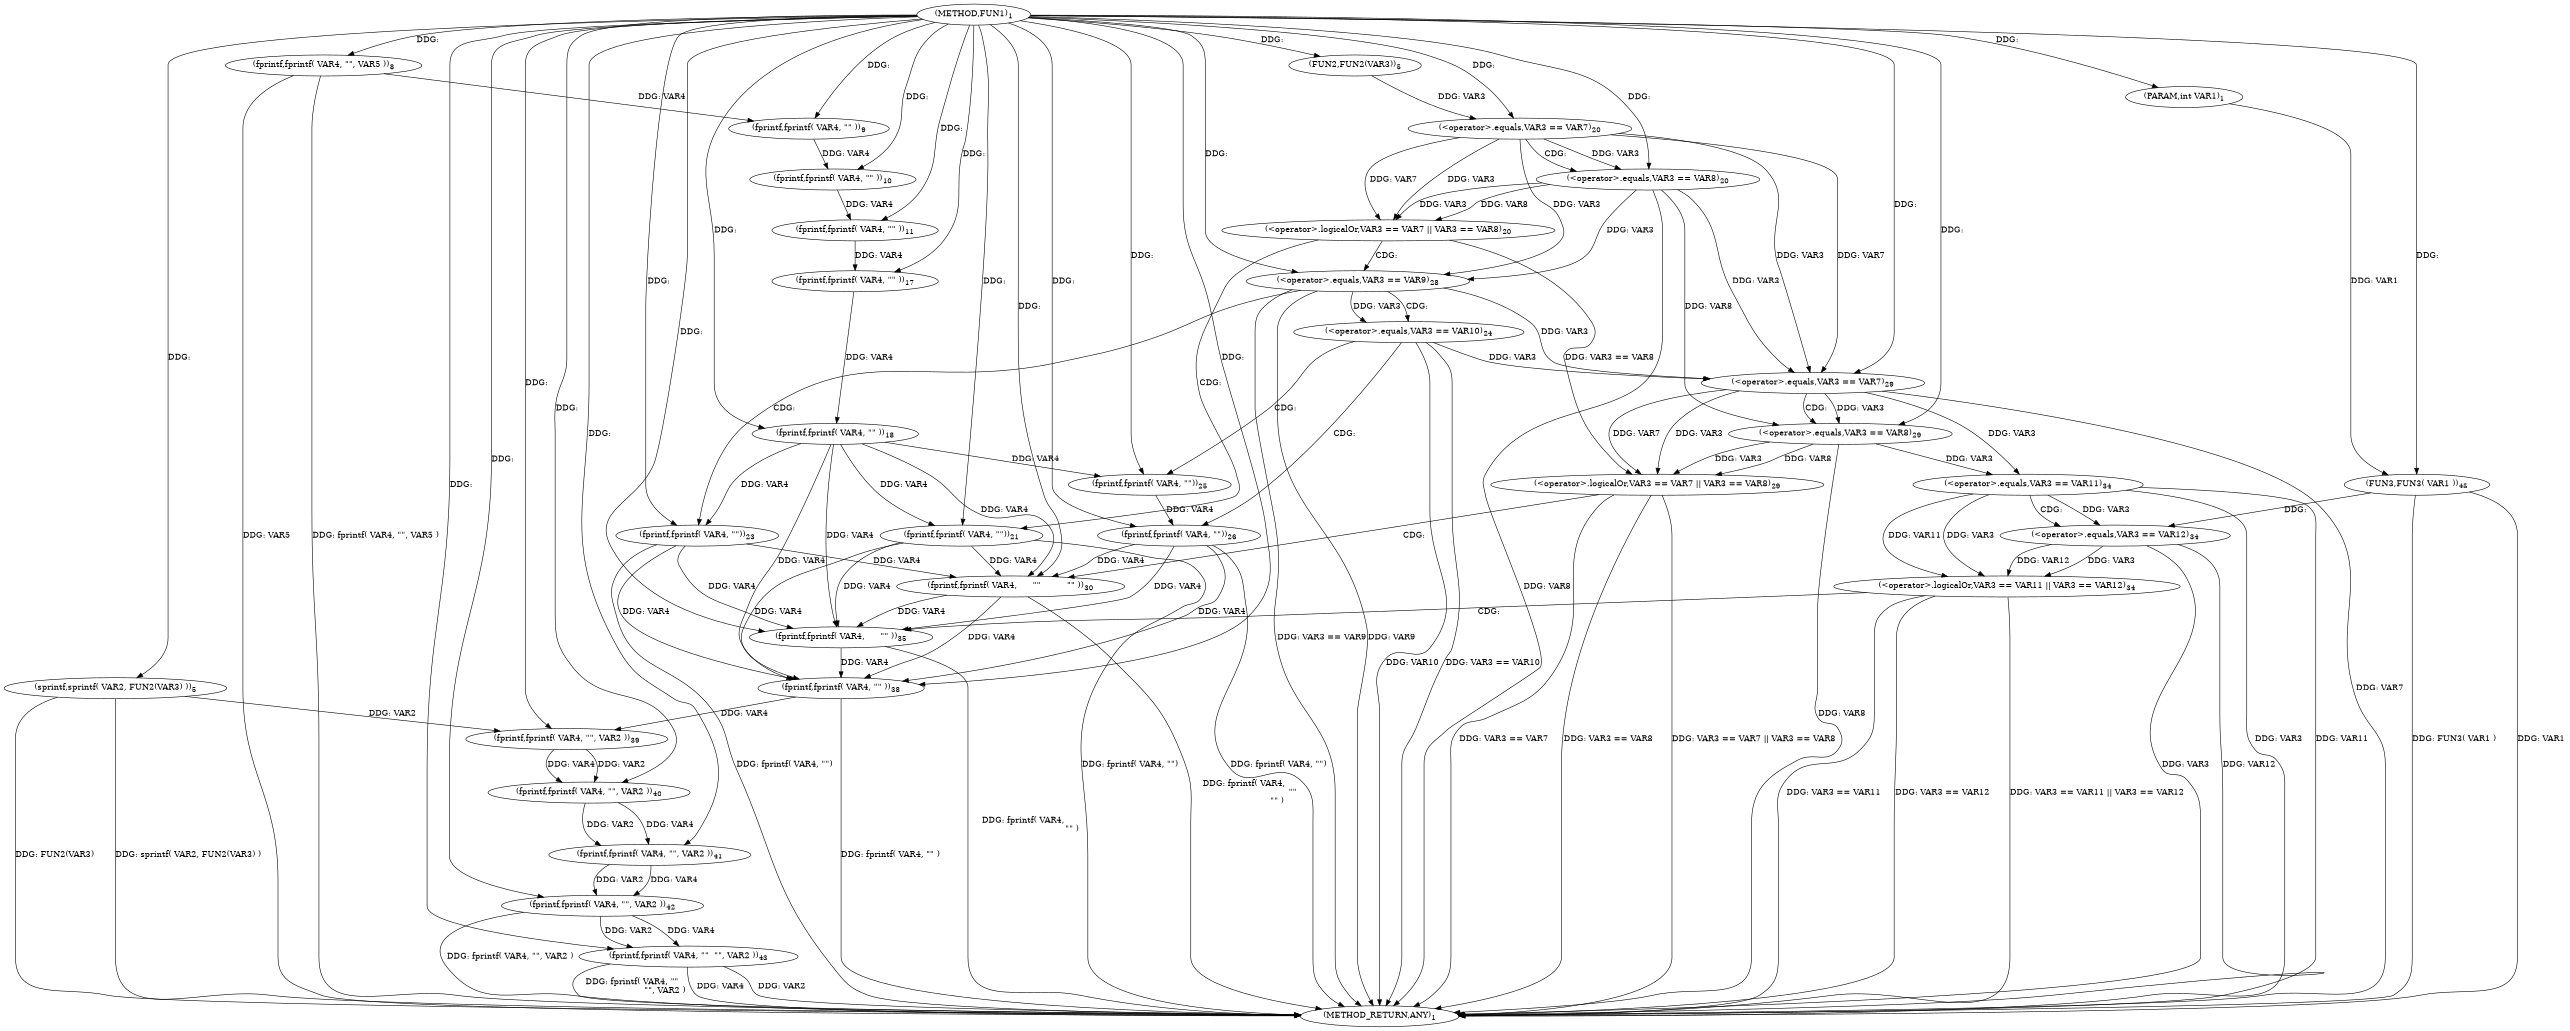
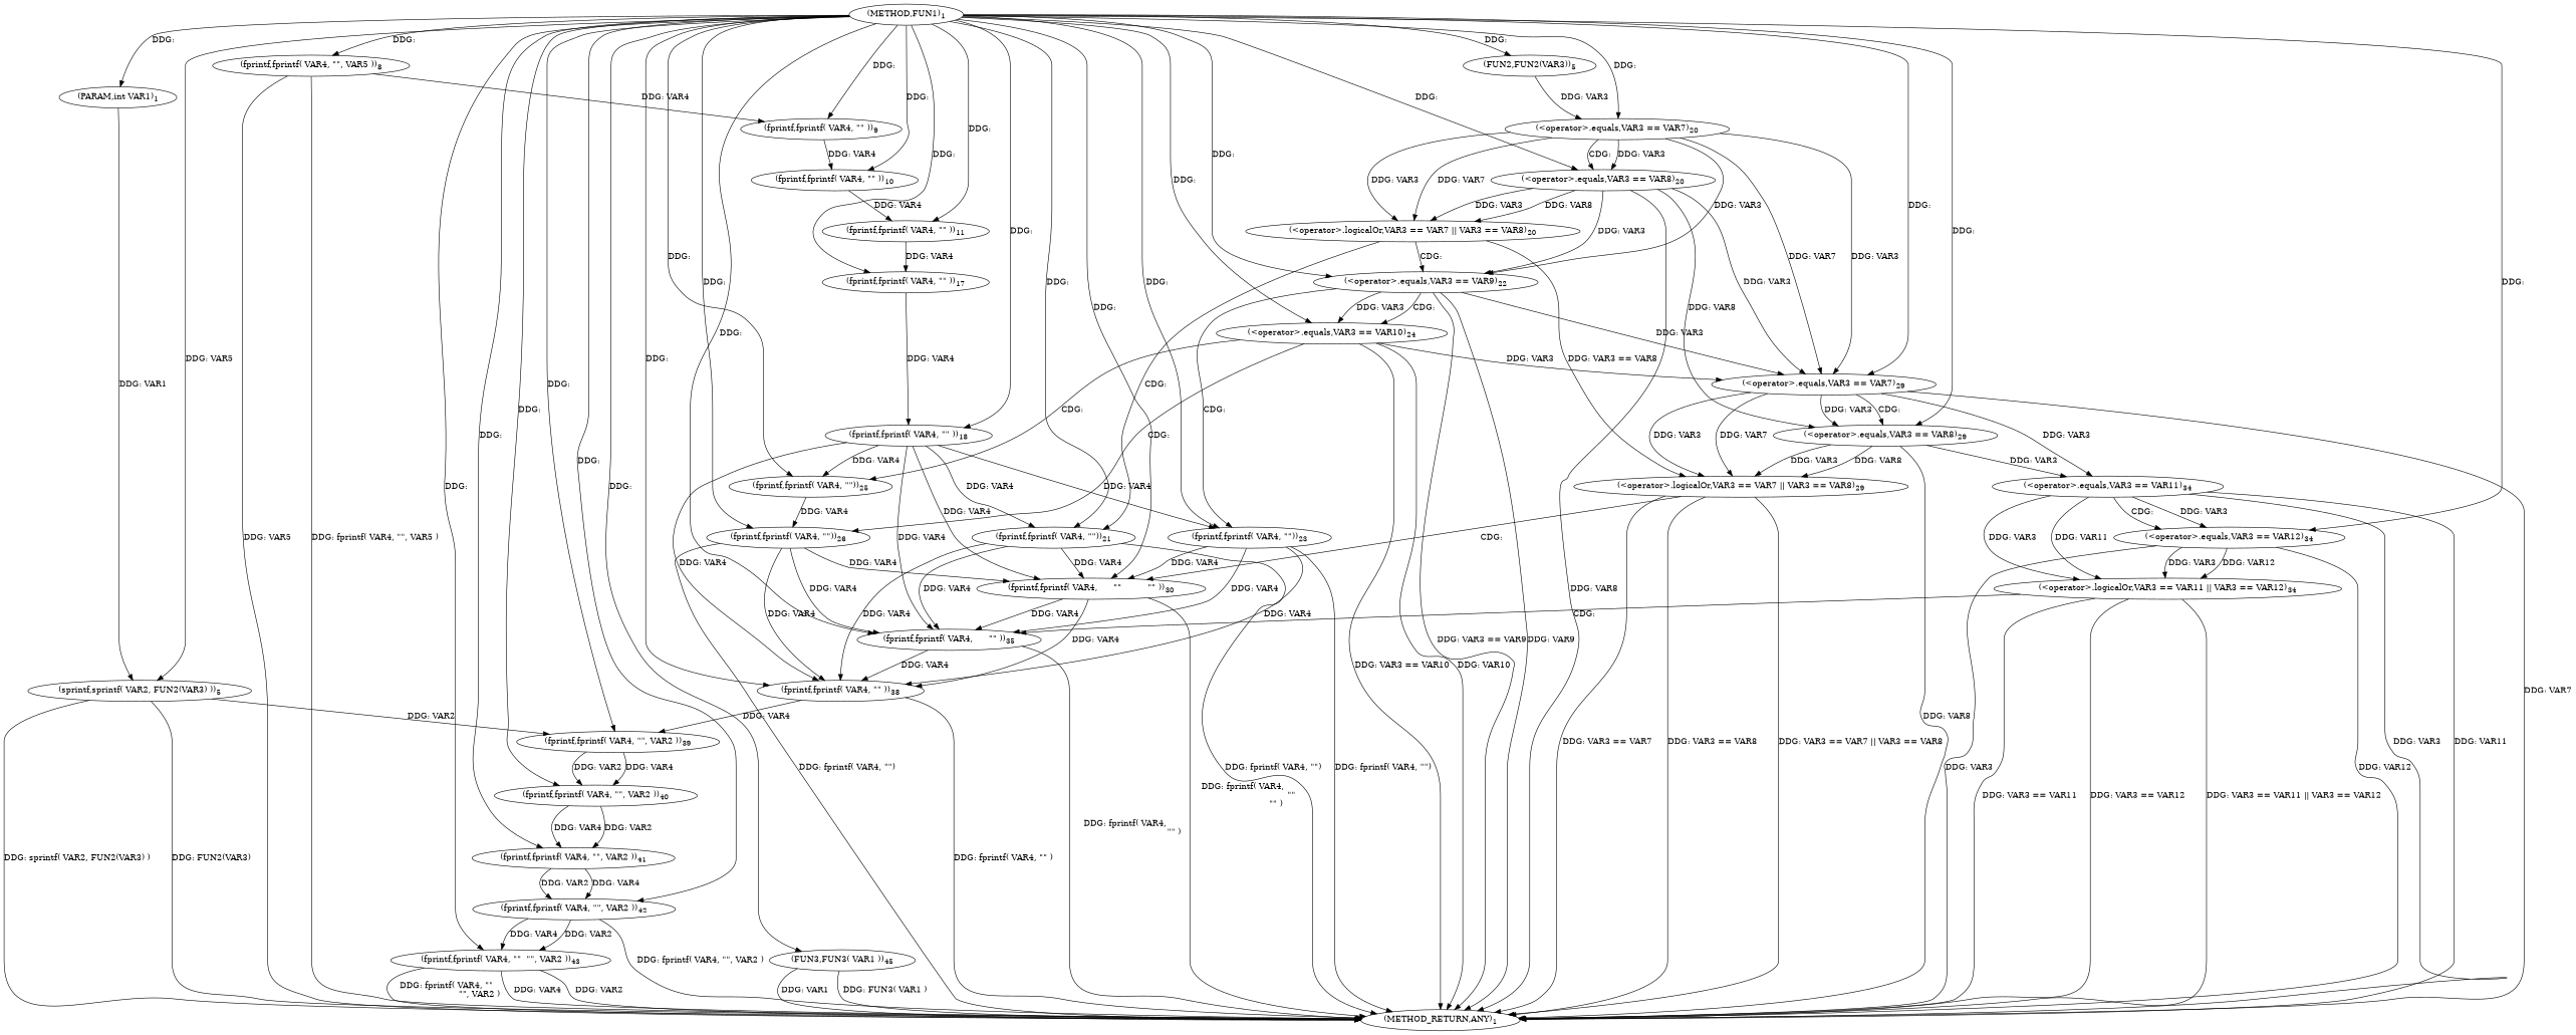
  digraph {
    n1 [label=<(METHOD,FUN1)<SUB>1</SUB>>]
    n2 [label=<(PARAM,int VAR1)<SUB>1</SUB>>]
    n3 [label=<(sprintf,sprintf( VAR2, FUN2(VAR3) ))<SUB>5</SUB>>]
    n4 [label=<(fprintf,fprintf( VAR4, &quot;&quot;, VAR5 ))<SUB>8</SUB>>]
    n5 [label=<(fprintf,fprintf( VAR4, &quot;&quot; ))<SUB>9</SUB>>]
    n6 [label=<(fprintf,fprintf( VAR4, &quot;&quot; ))<SUB>10</SUB>>]
    n7 [label=<(fprintf,fprintf( VAR4, &quot;&quot; ))<SUB>11</SUB>>]
    n8 [label=<(fprintf,fprintf( VAR4, &quot;&quot; ))<SUB>17</SUB>>]
    n9 [label=<(fprintf,fprintf( VAR4, &quot;&quot; ))<SUB>18</SUB>>]
    n10 [label=<(fprintf,fprintf( VAR4, &quot;&quot; ))<SUB>38</SUB>>]
    n11 [label=<(fprintf,fprintf( VAR4, &quot;&quot;, VAR2 ))<SUB>39</SUB>>]
    n12 [label=<(fprintf,fprintf( VAR4, &quot;&quot;, VAR2 ))<SUB>40</SUB>>]
    n13 [label=<(fprintf,fprintf( VAR4, &quot;&quot;, VAR2 ))<SUB>41</SUB>>]
    n14 [label=<(fprintf,fprintf( VAR4, &quot;&quot;, VAR2 ))<SUB>42</SUB>>]
    n15 [label=<(fprintf,fprintf( VAR4, &quot;&quot; 			 &quot;&quot;, VAR2 ))<SUB>43</SUB>>]
    n16 [label=<(FUN3,FUN3( VAR1 ))<SUB>45</SUB>>]
    n17 [label=<(FUN2,FUN2(VAR3))<SUB>5</SUB>>]
    n18 [label=<(fprintf,fprintf( VAR4, &quot;&quot;))<SUB>21</SUB>>]
    n19 [label=<(fprintf,fprintf( VAR4, 				     &quot;&quot; 		         &quot;&quot; ))<SUB>30</SUB>>]
    n20 [label=<(fprintf,fprintf( VAR4, 				     &quot;&quot; ))<SUB>35</SUB>>]
    n21 [label=<(&lt;operator&gt;.equals,VAR3 == VAR7)<SUB>20</SUB>>]
    n22 [label=<(&lt;operator&gt;.equals,VAR3 == VAR8)<SUB>20</SUB>>]
    n23 [label=<(&lt;operator&gt;.equals,VAR3 == VAR7)<SUB>29</SUB>>]
    n24 [label=<(&lt;operator&gt;.equals,VAR3 == VAR8)<SUB>29</SUB>>]
    n25 [label=<(&lt;operator&gt;.equals,VAR3 == VAR12)<SUB>34</SUB>>]
-   n26 [label=<(&lt;operator&gt;.equals,VAR3 == VAR9)<SUB>28</SUB>>]
+   n26 [label=<(&lt;operator&gt;.equals,VAR3 == VAR9)<SUB>22</SUB>>]
    n27 [label=<(fprintf,fprintf( VAR4, &quot;&quot;))<SUB>23</SUB>>]
    n28 [label=<(&lt;operator&gt;.equals,VAR3 == VAR10)<SUB>24</SUB>>]
    n29 [label=<(fprintf,fprintf( VAR4, &quot;&quot;))<SUB>25</SUB>>]
    n30 [label=<(fprintf,fprintf( VAR4, &quot;&quot;))<SUB>26</SUB>>]
    n31 [label=<(METHOD_RETURN,ANY)<SUB>1</SUB>>]
    n32 [label=<(&lt;operator&gt;.logicalOr,VAR3 == VAR7 || VAR3 == VAR8)<SUB>20</SUB>>]
    n33 [label=<(&lt;operator&gt;.equals,VAR3 == VAR11)<SUB>34</SUB>>]
    n34 [label=<(&lt;operator&gt;.logicalOr,VAR3 == VAR7 || VAR3 == VAR8)<SUB>29</SUB>>]
    n35 [label=<(&lt;operator&gt;.logicalOr,VAR3 == VAR11 || VAR3 == VAR12)<SUB>34</SUB>>]
    n1 -> n2 [label="DDG: "]
-   n1 -> n3 [label="DDG: "]
+   n1 -> n3 [label="DDG: VAR5"]
    n1 -> n4 [label="DDG: "]
    n1 -> n5 [label="DDG: "]
    n1 -> n6 [label="DDG: "]
    n1 -> n7 [label="DDG: "]
    n1 -> n8 [label="DDG: "]
    n1 -> n9 [label="DDG: "]
    n1 -> n10 [label="DDG: "]
    n1 -> n11 [label="DDG: "]
    n1 -> n12 [label="DDG: "]
    n1 -> n13 [label="DDG: "]
    n1 -> n14 [label="DDG: "]
    n1 -> n15 [label="DDG: "]
    n1 -> n16 [label="DDG: "]
    n1 -> n17 [label="DDG: "]
    n1 -> n18 [label="DDG: "]
    n1 -> n19 [label="DDG: "]
    n1 -> n20 [label="DDG: "]
    n1 -> n21 [label="DDG: "]
    n1 -> n22 [label="DDG: "]
    n1 -> n23 [label="DDG: "]
    n1 -> n24 [label="DDG: "]
-   n16 -> n25 [label="DDG: "]
+   n1 -> n25 [label="DDG: "]
    n1 -> n26 [label="DDG: "]
    n1 -> n27 [label="DDG: "]
+   n1 -> n28 [label="DDG: "]
    n1 -> n29 [label="DDG: "]
    n1 -> n30 [label="DDG: "]
-   n2 -> n16 [label="DDG: VAR1"]
+   n2 -> n3 [label="DDG: VAR1"]
    n3 -> n11 [label="DDG: VAR2"]
    n3 -> n31 [label="DDG: FUN2(VAR3)"]
    n3 -> n31 [label="DDG: sprintf( VAR2, FUN2(VAR3) )"]
    n4 -> n5 [label="DDG: VAR4"]
    n4 -> n31 [label="DDG: fprintf( VAR4, &quot;&quot;, VAR5 )"]
    n4 -> n31 [label="DDG: VAR5"]
    n5 -> n6 [label="DDG: VAR4"]
    n6 -> n7 [label="DDG: VAR4"]
    n7 -> n8 [label="DDG: VAR4"]
    n8 -> n9 [label="DDG: VAR4"]
    n9 -> n10 [label="DDG: VAR4"]
    n9 -> n18 [label="DDG: VAR4"]
    n9 -> n19 [label="DDG: VAR4"]
    n9 -> n20 [label="DDG: VAR4"]
    n9 -> n27 [label="DDG: VAR4"]
    n9 -> n29 [label="DDG: VAR4"]
    n10 -> n11 [label="DDG: VAR4"]
    n10 -> n31 [label="DDG: fprintf( VAR4, &quot;&quot; )"]
    n11 -> n12 [label="DDG: VAR4"]
    n11 -> n12 [label="DDG: VAR2"]
    n12 -> n13 [label="DDG: VAR4"]
    n12 -> n13 [label="DDG: VAR2"]
    n13 -> n14 [label="DDG: VAR4"]
    n13 -> n14 [label="DDG: VAR2"]
    n14 -> n15 [label="DDG: VAR4"]
    n14 -> n15 [label="DDG: VAR2"]
    n14 -> n31 [label="DDG: fprintf( VAR4, &quot;&quot;, VAR2 )"]
    n15 -> n31 [label="DDG: VAR4"]
    n15 -> n31 [label="DDG: VAR2"]
    n15 -> n31 [label="DDG: fprintf( VAR4, &quot;&quot;\n			 &quot;&quot;, VAR2 )"]
    n16 -> n31 [label="DDG: VAR1"]
    n16 -> n31 [label="DDG: FUN3( VAR1 )"]
    n17 -> n21 [label="DDG: VAR3"]
    n18 -> n10 [label="DDG: VAR4"]
    n18 -> n19 [label="DDG: VAR4"]
    n18 -> n20 [label="DDG: VAR4"]
    n18 -> n31 [label="DDG: fprintf( VAR4, &quot;&quot;)"]
    n19 -> n10 [label="DDG: VAR4"]
    n19 -> n20 [label="DDG: VAR4"]
    n19 -> n31 [label="DDG: fprintf( VAR4,\n				     &quot;&quot;\n		         &quot;&quot; )"]
    n20 -> n10 [label="DDG: VAR4"]
    n20 -> n31 [label="DDG: fprintf( VAR4,\n				     &quot;&quot; )"]
    n21 -> n22 [label="DDG: VAR3"]
    n21 -> n22 [label="CDG: "]
    n21 -> n23 [label="DDG: VAR3"]
    n21 -> n23 [label="DDG: VAR7"]
    n21 -> n26 [label="DDG: VAR3"]
    n21 -> n32 [label="DDG: VAR3"]
    n21 -> n32 [label="DDG: VAR7"]
    n22 -> n23 [label="DDG: VAR3"]
    n22 -> n24 [label="DDG: VAR8"]
    n22 -> n26 [label="DDG: VAR3"]
    n22 -> n31 [label="DDG: VAR8"]
    n22 -> n32 [label="DDG: VAR3"]
    n22 -> n32 [label="DDG: VAR8"]
    n23 -> n24 [label="DDG: VAR3"]
    n23 -> n24 [label="CDG: "]
    n23 -> n31 [label="DDG: VAR7"]
    n23 -> n33 [label="DDG: VAR3"]
    n23 -> n34 [label="DDG: VAR3"]
    n23 -> n34 [label="DDG: VAR7"]
    n24 -> n31 [label="DDG: VAR8"]
    n24 -> n33 [label="DDG: VAR3"]
    n24 -> n34 [label="DDG: VAR3"]
    n24 -> n34 [label="DDG: VAR8"]
    n25 -> n31 [label="DDG: VAR3"]
    n25 -> n31 [label="DDG: VAR12"]
    n25 -> n35 [label="DDG: VAR3"]
    n25 -> n35 [label="DDG: VAR12"]
    n26 -> n23 [label="DDG: VAR3"]
    n26 -> n27 [label="CDG: "]
    n26 -> n28 [label="DDG: VAR3"]
    n26 -> n28 [label="CDG: "]
    n26 -> n31 [label="DDG: VAR3 == VAR9"]
    n26 -> n31 [label="DDG: VAR9"]
    n27 -> n10 [label="DDG: VAR4"]
    n27 -> n19 [label="DDG: VAR4"]
    n27 -> n20 [label="DDG: VAR4"]
    n27 -> n31 [label="DDG: fprintf( VAR4, &quot;&quot;)"]
    n28 -> n23 [label="DDG: VAR3"]
    n28 -> n29 [label="CDG: "]
    n28 -> n30 [label="CDG: "]
    n28 -> n31 [label="DDG: VAR3 == VAR10"]
    n28 -> n31 [label="DDG: VAR10"]
    n29 -> n30 [label="DDG: VAR4"]
    n30 -> n10 [label="DDG: VAR4"]
    n30 -> n19 [label="DDG: VAR4"]
    n30 -> n20 [label="DDG: VAR4"]
    n30 -> n31 [label="DDG: fprintf( VAR4, &quot;&quot;)"]
    n32 -> n18 [label="CDG: "]
    n32 -> n26 [label="CDG: "]
    n32 -> n34 [label="DDG: VAR3 == VAR8"]
    n33 -> n25 [label="DDG: VAR3"]
    n33 -> n25 [label="CDG: "]
    n33 -> n31 [label="DDG: VAR3"]
    n33 -> n31 [label="DDG: VAR11"]
    n33 -> n35 [label="DDG: VAR3"]
    n33 -> n35 [label="DDG: VAR11"]
    n34 -> n19 [label="CDG: "]
    n34 -> n31 [label="DDG: VAR3 == VAR7"]
    n34 -> n31 [label="DDG: VAR3 == VAR8"]
    n34 -> n31 [label="DDG: VAR3 == VAR7 || VAR3 == VAR8"]
    n35 -> n20 [label="CDG: "]
    n35 -> n31 [label="DDG: VAR3 == VAR11"]
    n35 -> n31 [label="DDG: VAR3 == VAR12"]
    n35 -> n31 [label="DDG: VAR3 == VAR11 || VAR3 == VAR12"]
  }
